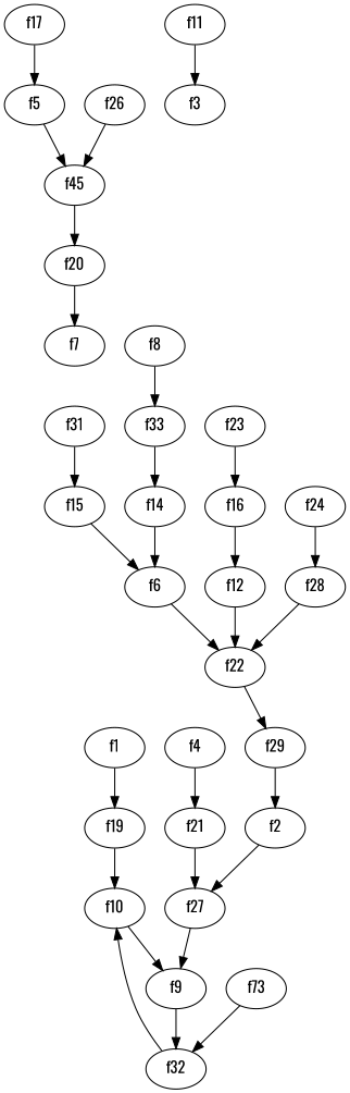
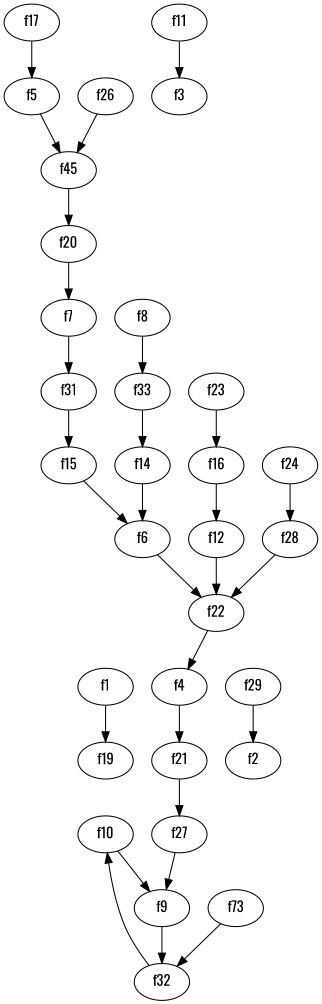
  strict digraph {
    fontname=Oswald
    node [fontname=Oswald]
    edge [fontname=Oswald weight=2]
    f1
    f19
    f10
    f2
    f27
    f9
    f4
    f21
    n9 [label=f45]
    f5
    f20
    f6
    f22
    f29
    f7
    f31
    f15
    n18 [label=f33]
    f8
    f14
    f32
    f11
    f3
    f12
    n25 [label=f73]
    f16
    f17
    f23
    f24
    f28
    f26
    f1 -> f19
-   f19 -> f10
    f10 -> f9
-   f2 -> f27
    f27 -> f9
    f9 -> f32
    f4 -> f21
    f21 -> f27
    n9 -> f20
    f5 -> n9
    f20 -> f7
    f6 -> f22
-   f22 -> f29
+   f22 -> f4
    f29 -> f2
+   f7 -> f31
    f31 -> f15
    f15 -> f6
    n18 -> f14
    f8 -> n18
    f14 -> f6
    f32 -> f10
    f11 -> f3
    f12 -> f22
    n25 -> f32
    f16 -> f12
    f17 -> f5
    f23 -> f16
    f24 -> f28
    f28 -> f22
    f26 -> n9
  }
